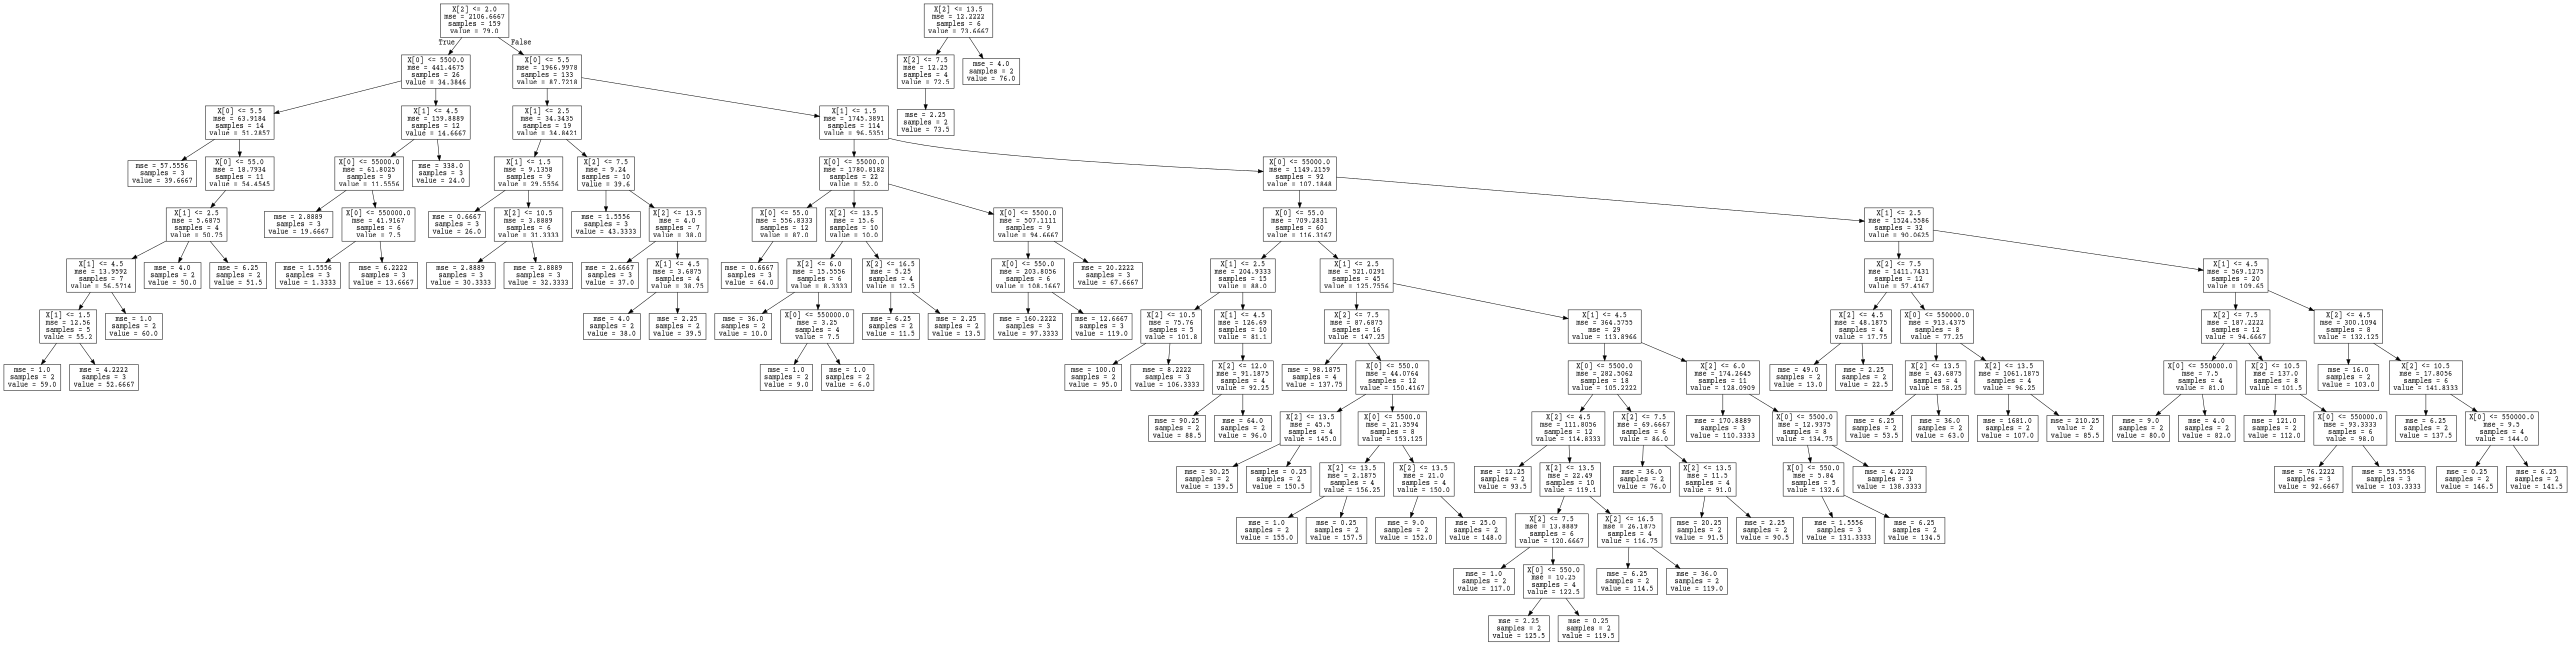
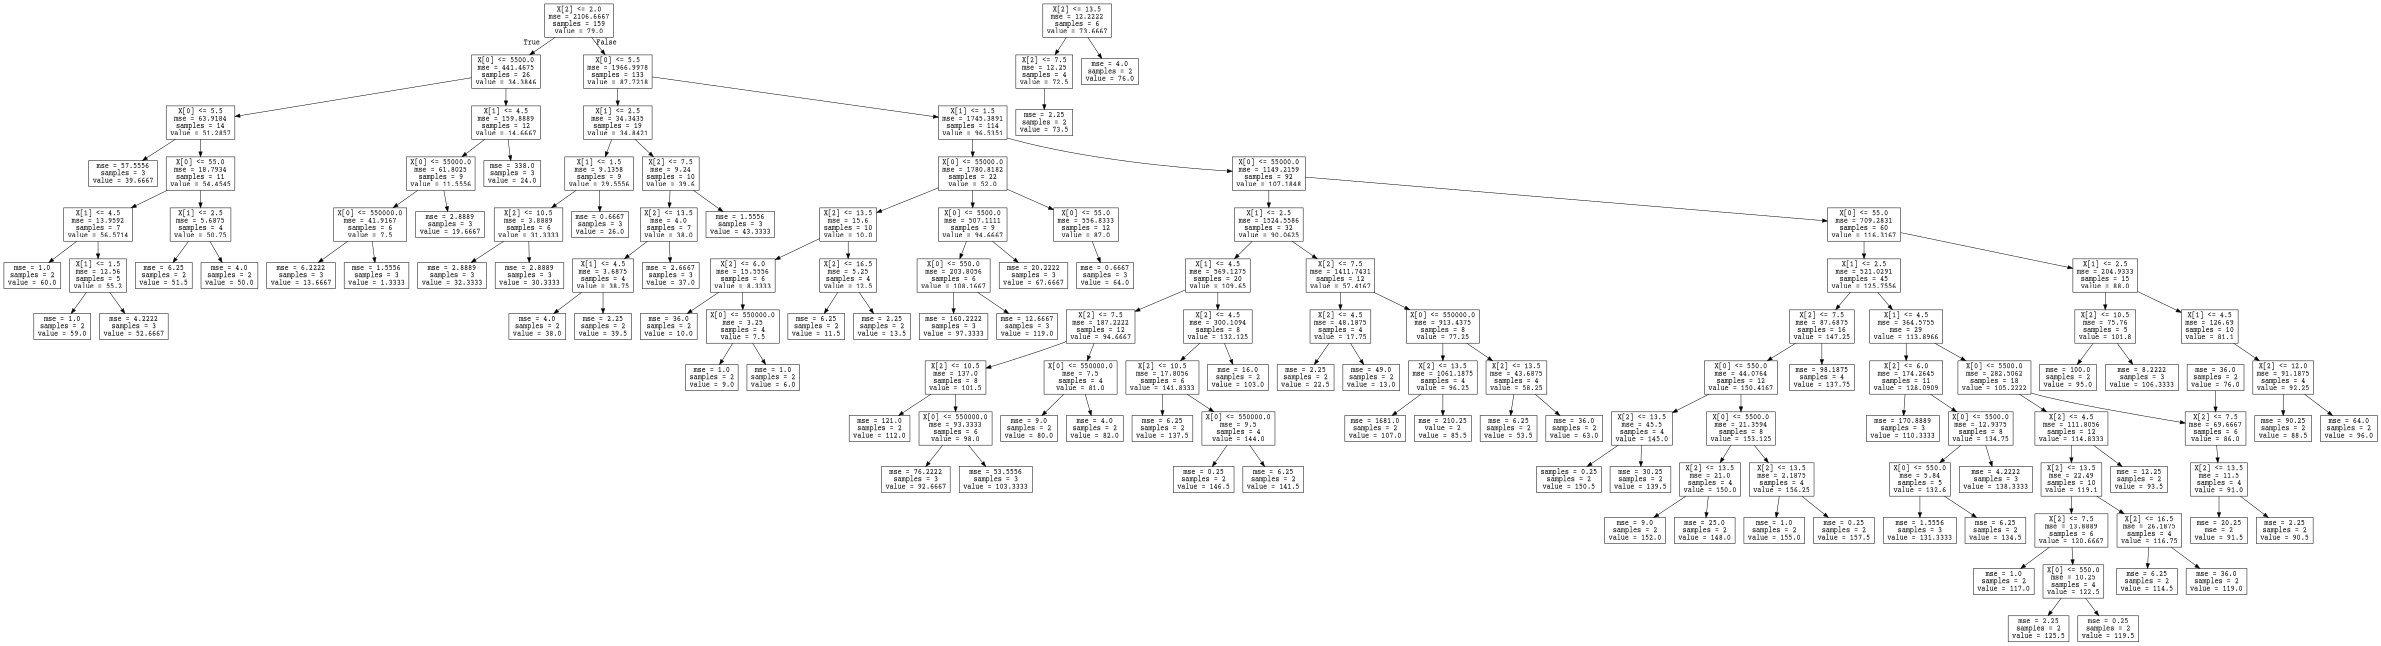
  digraph {
    fontname="Courier Prime"
    node [fontname="Courier Prime" shape=box]
    edge [fontname="Courier Prime"]
    n1 [label="X[2] <= 2.0\nmse = 2106.6667\nsamples = 159\nvalue = 79.0"]
    n2 [label="X[0] <= 5500.0\nmse = 441.4675\nsamples = 26\nvalue = 34.3846"]
    n3 [label="X[0] <= 5.5\nmse = 1966.9978\nsamples = 133\nvalue = 87.7218"]
    n4 [label="X[0] <= 5.5\nmse = 63.9184\nsamples = 14\nvalue = 51.2857"]
    n5 [label="X[1] <= 4.5\nmse = 159.8889\nsamples = 12\nvalue = 14.6667"]
    n6 [label="X[1] <= 2.5\nmse = 34.3435\nsamples = 19\nvalue = 34.8421"]
    n7 [label="X[1] <= 1.5\nmse = 1745.3891\nsamples = 114\nvalue = 96.5351"]
    n8 [label="mse = 57.5556\nsamples = 3\nvalue = 39.6667"]
    n9 [label="X[0] <= 55.0\nmse = 18.7934\nsamples = 11\nvalue = 54.4545"]
    n10 [label="X[0] <= 55000.0\nmse = 61.8025\nsamples = 9\nvalue = 11.5556"]
    n11 [label="mse = 338.0\nsamples = 3\nvalue = 24.0"]
    n12 [label="X[1] <= 2.5\nmse = 5.6875\nsamples = 4\nvalue = 50.75"]
    n13 [label="X[1] <= 4.5\nmse = 13.9592\nsamples = 7\nvalue = 56.5714"]
    n14 [label="mse = 4.0\nsamples = 2\nvalue = 50.0"]
    n15 [label="mse = 6.25\nsamples = 2\nvalue = 51.5"]
    n16 [label="X[1] <= 1.5\nmse = 12.56\nsamples = 5\nvalue = 55.2"]
    n17 [label="mse = 1.0\nsamples = 2\nvalue = 60.0"]
    n18 [label="mse = 1.0\nsamples = 2\nvalue = 59.0"]
    n19 [label="mse = 4.2222\nsamples = 3\nvalue = 52.6667"]
    n20 [label="mse = 2.8889\nsamples = 3\nvalue = 19.6667"]
    n21 [label="X[0] <= 550000.0\nmse = 41.9167\nsamples = 6\nvalue = 7.5"]
    n22 [label="mse = 1.5556\nsamples = 3\nvalue = 1.3333"]
    n23 [label="mse = 6.2222\nsamples = 3\nvalue = 13.6667"]
    n24 [label="X[1] <= 1.5\nmse = 9.1358\nsamples = 9\nvalue = 29.5556"]
    n25 [label="X[2] <= 7.5\nmse = 9.24\nsamples = 10\nvalue = 39.6"]
    n26 [label="X[0] <= 55000.0\nmse = 1780.8182\nsamples = 22\nvalue = 52.0"]
    n27 [label="X[0] <= 55000.0\nmse = 1149.2159\nsamples = 92\nvalue = 107.1848"]
    n28 [label="mse = 0.6667\nsamples = 3\nvalue = 26.0"]
    n29 [label="X[2] <= 10.5\nmse = 3.8889\nsamples = 6\nvalue = 31.3333"]
    n30 [label="mse = 1.5556\nsamples = 3\nvalue = 43.3333"]
    n31 [label="X[2] <= 13.5\nmse = 4.0\nsamples = 7\nvalue = 38.0"]
    n32 [label="mse = 2.8889\nsamples = 3\nvalue = 30.3333"]
    n33 [label="mse = 2.8889\nsamples = 3\nvalue = 32.3333"]
    n34 [label="mse = 2.6667\nsamples = 3\nvalue = 37.0"]
    n35 [label="X[1] <= 4.5\nmse = 3.6875\nsamples = 4\nvalue = 38.75"]
    n36 [label="mse = 4.0\nsamples = 2\nvalue = 38.0"]
    n37 [label="mse = 2.25\nsamples = 2\nvalue = 39.5"]
    n38 [label="X[0] <= 55.0\nmse = 556.8333\nsamples = 12\nvalue = 87.0"]
    n39 [label="X[2] <= 13.5\nmse = 15.6\nsamples = 10\nvalue = 10.0"]
    n40 [label="X[0] <= 5500.0\nmse = 507.1111\nsamples = 9\nvalue = 94.6667"]
    n41 [label="X[0] <= 55.0\nmse = 709.2831\nsamples = 60\nvalue = 116.3167"]
    n42 [label="X[1] <= 2.5\nmse = 1524.5586\nsamples = 32\nvalue = 90.0625"]
    n43 [label="mse = 0.6667\nsamples = 3\nvalue = 64.0"]
    n44 [label="X[2] <= 6.0\nmse = 15.5556\nsamples = 6\nvalue = 8.3333"]
    n45 [label="X[2] <= 16.5\nmse = 5.25\nsamples = 4\nvalue = 12.5"]
    n46 [label="X[0] <= 550.0\nmse = 203.8056\nsamples = 6\nvalue = 108.1667"]
    n47 [label="mse = 20.2222\nsamples = 3\nvalue = 67.6667"]
    n48 [label="mse = 160.2222\nsamples = 3\nvalue = 97.3333"]
    n49 [label="mse = 12.6667\nsamples = 3\nvalue = 119.0"]
    n50 [label="mse = 36.0\nsamples = 2\nvalue = 10.0"]
    n51 [label="X[0] <= 550000.0\nmse = 3.25\nsamples = 4\nvalue = 7.5"]
    n52 [label="mse = 6.25\nsamples = 2\nvalue = 11.5"]
    n53 [label="mse = 2.25\nsamples = 2\nvalue = 13.5"]
    n54 [label="mse = 1.0\nsamples = 2\nvalue = 9.0"]
    n55 [label="mse = 1.0\nsamples = 2\nvalue = 6.0"]
    n56 [label="X[1] <= 2.5\nmse = 204.9333\nsamples = 15\nvalue = 88.0"]
    n57 [label="X[1] <= 2.5\nmse = 521.0291\nsamples = 45\nvalue = 125.7556"]
    n58 [label="X[2] <= 7.5\nmse = 1411.7431\nsamples = 12\nvalue = 57.4167"]
    n59 [label="X[1] <= 4.5\nmse = 569.1275\nsamples = 20\nvalue = 109.65"]
    n60 [label="X[2] <= 10.5\nmse = 75.76\nsamples = 5\nvalue = 101.8"]
    n61 [label="X[1] <= 4.5\nmse = 126.69\nsamples = 10\nvalue = 81.1"]
    n62 [label="X[2] <= 7.5\nmse = 87.6875\nsamples = 16\nvalue = 147.25"]
    n63 [label="X[1] <= 4.5\nmse = 364.5755\nmse = 29\nvalue = 113.8966"]
    n64 [label="mse = 100.0\nsamples = 2\nvalue = 95.0"]
    n65 [label="mse = 8.2222\nsamples = 3\nvalue = 106.3333"]
    n66 [label="X[2] <= 12.0\nmse = 91.1875\nsamples = 4\nvalue = 92.25"]
    n67 [label="X[2] <= 13.5\nmse = 12.2222\nsamples = 6\nvalue = 73.6667"]
    n68 [label="X[2] <= 7.5\nmse = 12.25\nsamples = 4\nvalue = 72.5"]
    n69 [label="mse = 4.0\nsamples = 2\nvalue = 76.0"]
    n70 [label="mse = 90.25\nsamples = 2\nvalue = 88.5"]
    n71 [label="mse = 64.0\nsamples = 2\nvalue = 96.0"]
    n72 [label="mse = 2.25\nsamples = 2\nvalue = 73.5"]
    n73 [label="mse = 98.1875\nsamples = 4\nvalue = 137.75"]
    n74 [label="X[0] <= 550.0\nmse = 44.0764\nsamples = 12\nvalue = 150.4167"]
    n75 [label="X[0] <= 5500.0\nmse = 282.5062\nsamples = 18\nvalue = 105.2222"]
    n76 [label="X[2] <= 6.0\nmse = 174.2645\nsamples = 11\nvalue = 128.0909"]
    n77 [label="X[2] <= 13.5\nmse = 45.5\nsamples = 4\nvalue = 145.0"]
    n78 [label="X[0] <= 5500.0\nmse = 21.3594\nsamples = 8\nvalue = 153.125"]
    n79 [label="mse = 30.25\nsamples = 2\nvalue = 139.5"]
    n80 [label="samples = 0.25\nsamples = 2\nvalue = 150.5"]
    n81 [label="X[2] <= 13.5\nmse = 2.1875\nsamples = 4\nvalue = 156.25"]
    n82 [label="X[2] <= 13.5\nmse = 21.0\nsamples = 4\nvalue = 150.0"]
    n83 [label="mse = 1.0\nsamples = 2\nvalue = 155.0"]
    n84 [label="mse = 0.25\nsamples = 2\nvalue = 157.5"]
    n85 [label="mse = 9.0\nsamples = 2\nvalue = 152.0"]
    n86 [label="mse = 25.0\nsamples = 2\nvalue = 148.0"]
    n87 [label="X[2] <= 4.5\nmse = 111.8056\nsamples = 12\nvalue = 114.8333"]
    n88 [label="X[2] <= 7.5\nmse = 69.6667\nsamples = 6\nvalue = 86.0"]
    n89 [label="mse = 170.8889\nsamples = 3\nvalue = 110.3333"]
    n90 [label="X[0] <= 5500.0\nmse = 12.9375\nsamples = 8\nvalue = 134.75"]
    n91 [label="mse = 12.25\nsamples = 2\nvalue = 93.5"]
    n92 [label="X[2] <= 13.5\nmse = 22.49\nsamples = 10\nvalue = 119.1"]
    n93 [label="mse = 36.0\nsamples = 2\nvalue = 76.0"]
    n94 [label="X[2] <= 13.5\nmse = 11.5\nsamples = 4\nvalue = 91.0"]
    n95 [label="X[2] <= 7.5\nmse = 13.8889\nsamples = 6\nvalue = 120.6667"]
    n96 [label="X[2] <= 16.5\nmse = 26.1875\nsamples = 4\nvalue = 116.75"]
    n97 [label="mse = 1.0\nsamples = 2\nvalue = 117.0"]
    n98 [label="X[0] <= 550.0\nmse = 10.25\nsamples = 4\nvalue = 122.5"]
    n99 [label="mse = 6.25\nsamples = 2\nvalue = 114.5"]
    n100 [label="mse = 36.0\nsamples = 2\nvalue = 119.0"]
    n101 [label="mse = 2.25\nsamples = 2\nvalue = 125.5"]
    n102 [label="mse = 0.25\nsamples = 2\nvalue = 119.5"]
-   n103 [label="mse = 20.25\nsamples = 2\nvalue = 91.5"]
+   n103 [label="mse = 20.25\nmse = 2\nvalue = 91.5"]
    n104 [label="mse = 2.25\nsamples = 2\nvalue = 90.5"]
    n105 [label="X[0] <= 550.0\nmse = 5.84\nsamples = 5\nvalue = 132.6"]
    n106 [label="mse = 4.2222\nsamples = 3\nvalue = 138.3333"]
    n107 [label="mse = 1.5556\nsamples = 3\nvalue = 131.3333"]
    n108 [label="mse = 6.25\nsamples = 2\nvalue = 134.5"]
    n109 [label="X[2] <= 4.5\nmse = 48.1875\nsamples = 4\nvalue = 17.75"]
    n110 [label="X[0] <= 550000.0\nmse = 913.4375\nsamples = 8\nvalue = 77.25"]
    n111 [label="X[2] <= 7.5\nmse = 187.2222\nsamples = 12\nvalue = 94.6667"]
    n112 [label="X[2] <= 4.5\nmse = 300.1094\nsamples = 8\nvalue = 132.125"]
    n113 [label="mse = 49.0\nsamples = 2\nvalue = 13.0"]
    n114 [label="mse = 2.25\nsamples = 2\nvalue = 22.5"]
    n115 [label="X[2] <= 13.5\nmse = 43.6875\nsamples = 4\nvalue = 58.25"]
    n116 [label="X[2] <= 13.5\nmse = 1061.1875\nsamples = 4\nvalue = 96.25"]
    n117 [label="mse = 6.25\nsamples = 2\nvalue = 53.5"]
    n118 [label="mse = 36.0\nsamples = 2\nvalue = 63.0"]
    n119 [label="mse = 1681.0\nsamples = 2\nvalue = 107.0"]
    n120 [label="mse = 210.25\nvalue = 2\nvalue = 85.5"]
    n121 [label="X[0] <= 550000.0\nmse = 7.5\nsamples = 4\nvalue = 81.0"]
    n122 [label="X[2] <= 10.5\nmse = 137.0\nsamples = 8\nvalue = 101.5"]
    n123 [label="mse = 16.0\nsamples = 2\nvalue = 103.0"]
    n124 [label="X[2] <= 10.5\nmse = 17.8056\nsamples = 6\nvalue = 141.8333"]
    n125 [label="mse = 9.0\nsamples = 2\nvalue = 80.0"]
    n126 [label="mse = 4.0\nsamples = 2\nvalue = 82.0"]
    n127 [label="mse = 121.0\nsamples = 2\nvalue = 112.0"]
    n128 [label="X[0] <= 550000.0\nmse = 93.3333\nsamples = 6\nvalue = 98.0"]
    n129 [label="mse = 76.2222\nsamples = 3\nvalue = 92.6667"]
    n130 [label="mse = 53.5556\nsamples = 3\nvalue = 103.3333"]
    n131 [label="mse = 6.25\nsamples = 2\nvalue = 137.5"]
    n132 [label="X[0] <= 550000.0\nmse = 9.5\nsamples = 4\nvalue = 144.0"]
    n133 [label="mse = 0.25\nsamples = 2\nvalue = 146.5"]
    n134 [label="mse = 6.25\nsamples = 2\nvalue = 141.5"]
    n1 -> n2 [headlabel=True labelangle=45 labeldistance=2.5]
    n1 -> n3 [headlabel=False labelangle=-45 labeldistance=2.5]
    n2 -> n4
    n2 -> n5
    n3 -> n6
    n3 -> n7
    n4 -> n8
    n4 -> n9
    n5 -> n10
    n5 -> n11
    n6 -> n24
    n6 -> n25
    n7 -> n26
    n7 -> n27
    n9 -> n12
-   n12 -> n13
+   n9 -> n13
    n10 -> n20
    n10 -> n21
    n12 -> n14
    n12 -> n15
    n13 -> n16
    n13 -> n17
    n16 -> n18
    n16 -> n19
    n21 -> n22
    n21 -> n23
    n24 -> n28
    n24 -> n29
    n25 -> n30
    n25 -> n31
    n26 -> n38
    n26 -> n39
    n26 -> n40
    n27 -> n41
    n27 -> n42
    n29 -> n32
    n29 -> n33
    n31 -> n34
    n31 -> n35
    n35 -> n36
    n35 -> n37
    n38 -> n43
    n39 -> n44
    n39 -> n45
    n40 -> n46
    n40 -> n47
    n41 -> n56
    n41 -> n57
    n42 -> n58
    n42 -> n59
    n44 -> n50
    n44 -> n51
    n45 -> n52
    n45 -> n53
    n46 -> n48
    n46 -> n49
    n51 -> n54
    n51 -> n55
    n56 -> n60
    n56 -> n61
    n57 -> n62
    n57 -> n63
    n58 -> n109
    n58 -> n110
    n59 -> n111
    n59 -> n112
    n60 -> n64
    n60 -> n65
    n61 -> n66
    n62 -> n73
    n62 -> n74
    n63 -> n75
    n63 -> n76
    n66 -> n70
    n66 -> n71
    n67 -> n68
    n67 -> n69
    n68 -> n72
    n74 -> n77
    n74 -> n78
    n75 -> n87
    n75 -> n88
    n76 -> n89
    n76 -> n90
    n77 -> n79
    n77 -> n80
    n78 -> n81
    n78 -> n82
    n81 -> n83
    n81 -> n84
    n82 -> n85
    n82 -> n86
    n87 -> n91
    n87 -> n92
-   n88 -> n93
+   n93 -> n88
    n88 -> n94
    n90 -> n105
    n90 -> n106
    n92 -> n95
    n92 -> n96
    n94 -> n103
    n94 -> n104
    n95 -> n97
    n95 -> n98
    n96 -> n99
    n96 -> n100
    n98 -> n101
    n98 -> n102
    n105 -> n107
    n105 -> n108
    n109 -> n113
    n109 -> n114
    n110 -> n115
    n110 -> n116
    n111 -> n121
    n111 -> n122
    n112 -> n123
    n112 -> n124
    n115 -> n117
    n115 -> n118
    n116 -> n119
    n116 -> n120
    n121 -> n125
    n121 -> n126
    n122 -> n127
    n122 -> n128
    n124 -> n131
    n124 -> n132
    n128 -> n129
    n128 -> n130
    n132 -> n133
    n132 -> n134
  }
